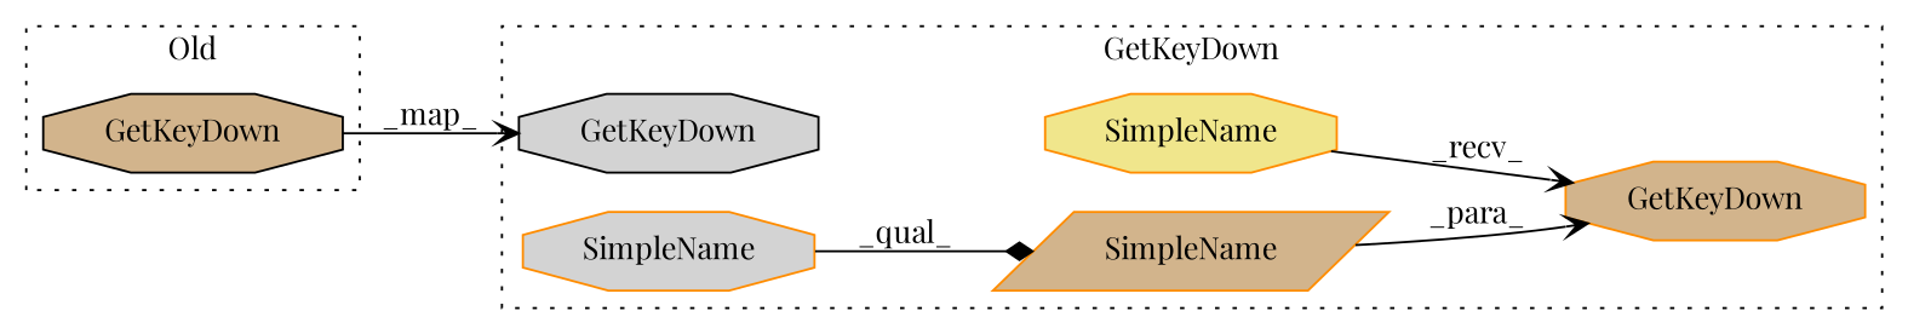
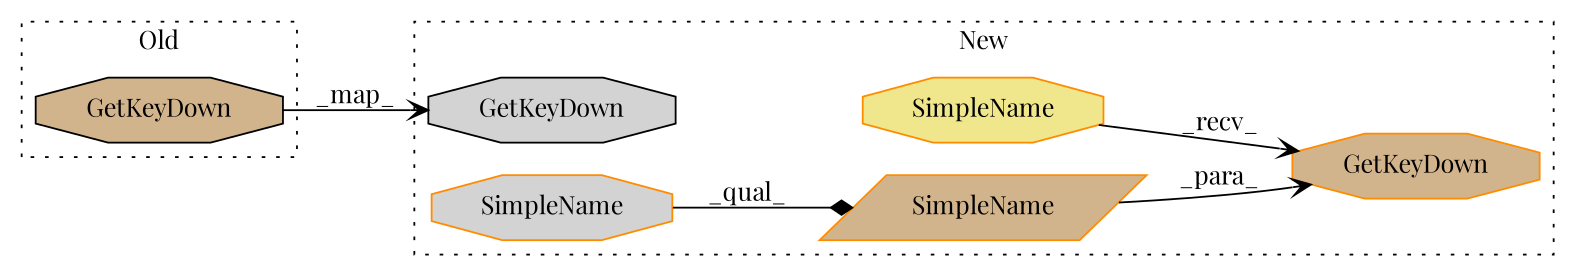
  digraph {
    rankdir=LR
    fontname="Playfair Display"
    node [a=32 l="11,1" s=757 shape=octagon style=filled fillcolor=tan color=darkorange fontname="Playfair Display"]
    edge [arrowhead=vee fontname="Playfair Display"]
    n1 [label=GetKeyDown s="710,735" fillcolor=lightgrey color=black]
    n2 [label=GetKeyDown s="746,776"]
    n3 [a=42 l=19 label=SimpleName shape=parallelogram]
    n4 [a=42 l=5 label=SimpleName s=740 fillcolor=khaki]
    n5 [a=42 l=7 label=SimpleName fillcolor=lightgrey]
    n6 [label=GetKeyDown s="618,643" color=black]
    subgraph cluster_1 {
-     label=GetKeyDown
+     label=New
      style=dotted
      n1
      n2
      n3
      n4
      n5
    }
    subgraph cluster_2 {
      label=Old
      style=dotted
      n6
    }
    n3 -> n2 [label=_para_]
    n4 -> n2 [label=_recv_]
    n5 -> n3 [label=_qual_ arrowhead=diamond]
    n6 -> n1 [label=_map_]
  }
